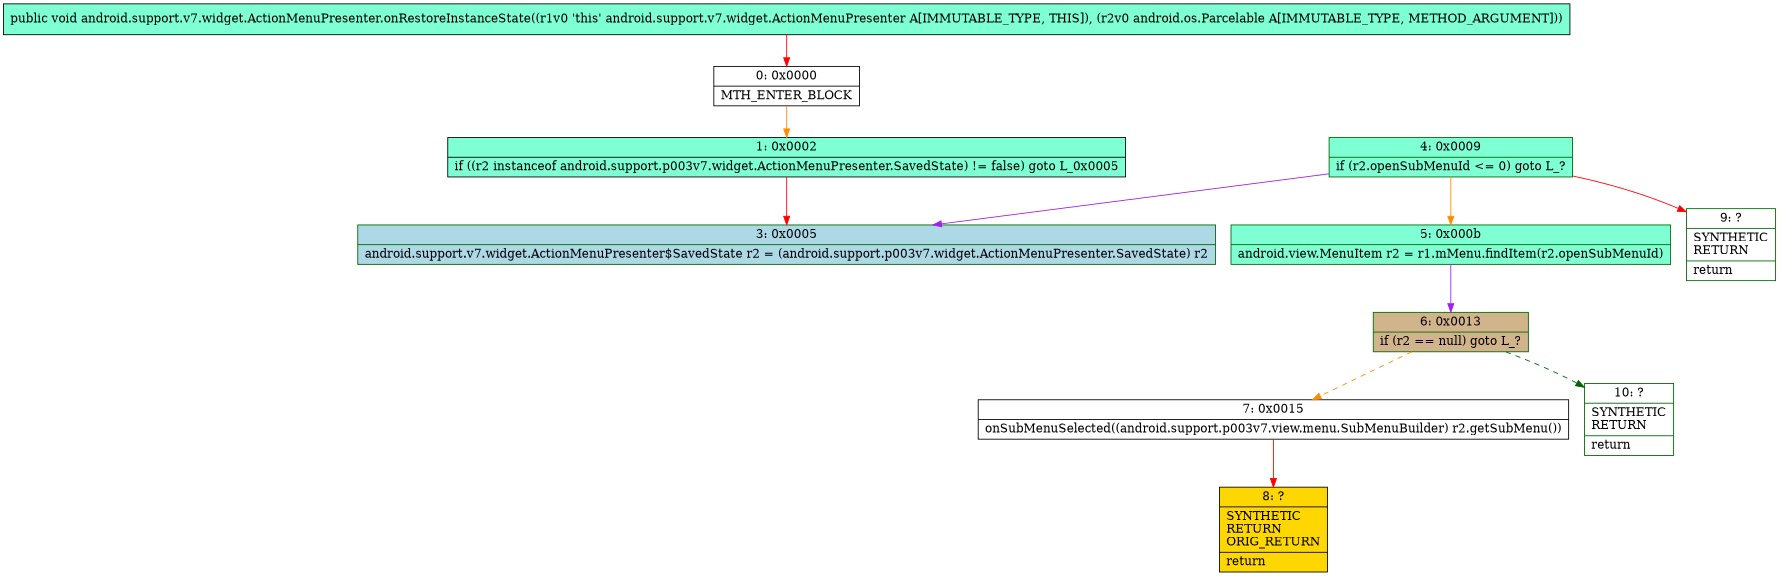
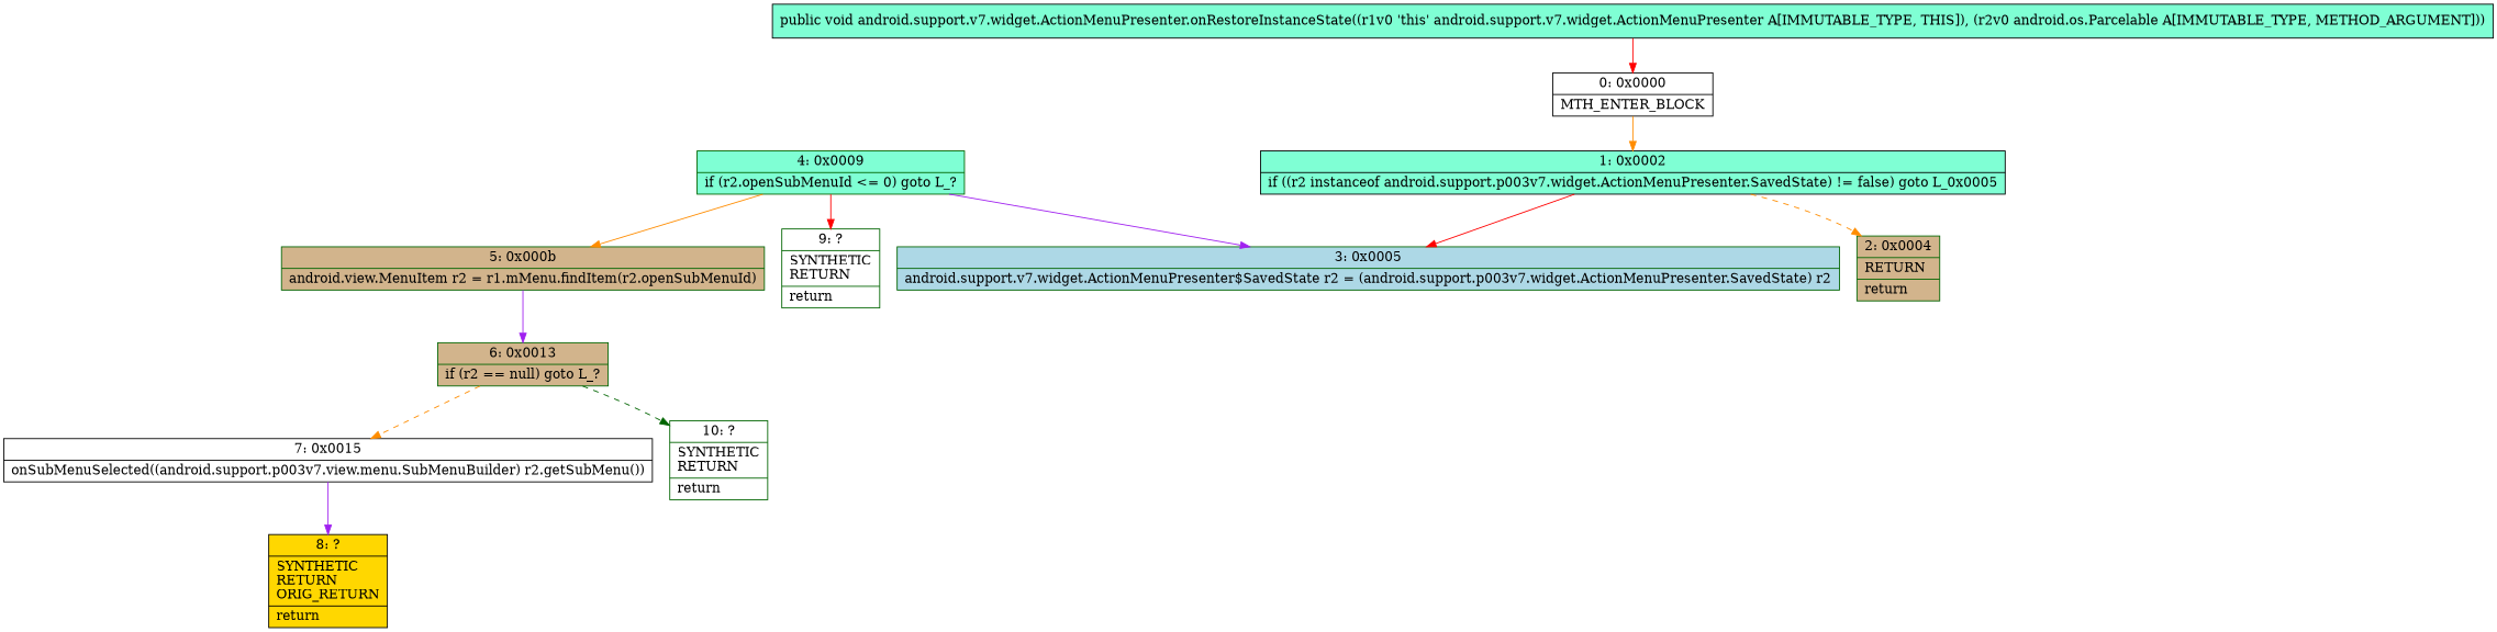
  digraph {
    node [color=darkgreen fillcolor=white shape=record style=filled]
    edge [color=darkorange]
    n1 [color=black label="{0\:\ 0x0000|MTH_ENTER_BLOCK\l}"]
    n2 [color=black fillcolor=aquamarine label="{1\:\ 0x0002|if ((r2 instanceof android.support.p003v7.widget.ActionMenuPresenter.SavedState) != false) goto L_0x0005\l}"]
+   n3 [fillcolor=tan label="{2\:\ 0x0004|RETURN\l|return\l}"]
    n4 [fillcolor=lightblue label="{3\:\ 0x0005|android.support.v7.widget.ActionMenuPresenter$SavedState r2 = (android.support.p003v7.widget.ActionMenuPresenter.SavedState) r2\l}"]
    n5 [fillcolor=aquamarine label="{4\:\ 0x0009|if (r2.openSubMenuId \<= 0) goto L_?\l}"]
-   n6 [fillcolor=aquamarine label="{5\:\ 0x000b|android.view.MenuItem r2 = r1.mMenu.findItem(r2.openSubMenuId)\l}"]
+   n6 [fillcolor=tan label="{5\:\ 0x000b|android.view.MenuItem r2 = r1.mMenu.findItem(r2.openSubMenuId)\l}"]
    n7 [label="{9\:\ ?|SYNTHETIC\lRETURN\l|return\l}"]
    n8 [fillcolor=tan label="{6\:\ 0x0013|if (r2 == null) goto L_?\l}"]
    n9 [color=black label="{7\:\ 0x0015|onSubMenuSelected((android.support.p003v7.view.menu.SubMenuBuilder) r2.getSubMenu())\l}"]
    n10 [label="{10\:\ ?|SYNTHETIC\lRETURN\l|return\l}"]
    n11 [color=black fillcolor=gold label="{8\:\ ?|SYNTHETIC\lRETURN\lORIG_RETURN\l|return\l}"]
    n12 [color=black fillcolor=aquamarine label="{public void android.support.v7.widget.ActionMenuPresenter.onRestoreInstanceState((r1v0 'this' android.support.v7.widget.ActionMenuPresenter A[IMMUTABLE_TYPE, THIS]), (r2v0 android.os.Parcelable A[IMMUTABLE_TYPE, METHOD_ARGUMENT])) }"]
    n1 -> n2
+   n2 -> n3 [style=dashed]
    n2 -> n4 [color=red]
    n5 -> n4 [color=purple]
    n5 -> n6 [style=solid]
    n5 -> n7 [color=red]
    n6 -> n8 [color=purple]
    n8 -> n9 [style=dashed]
    n8 -> n10 [color=darkgreen style=dashed]
-   n9 -> n11 [color=red]
+   n9 -> n11 [color=purple]
    n12 -> n1 [color=red]
  }
